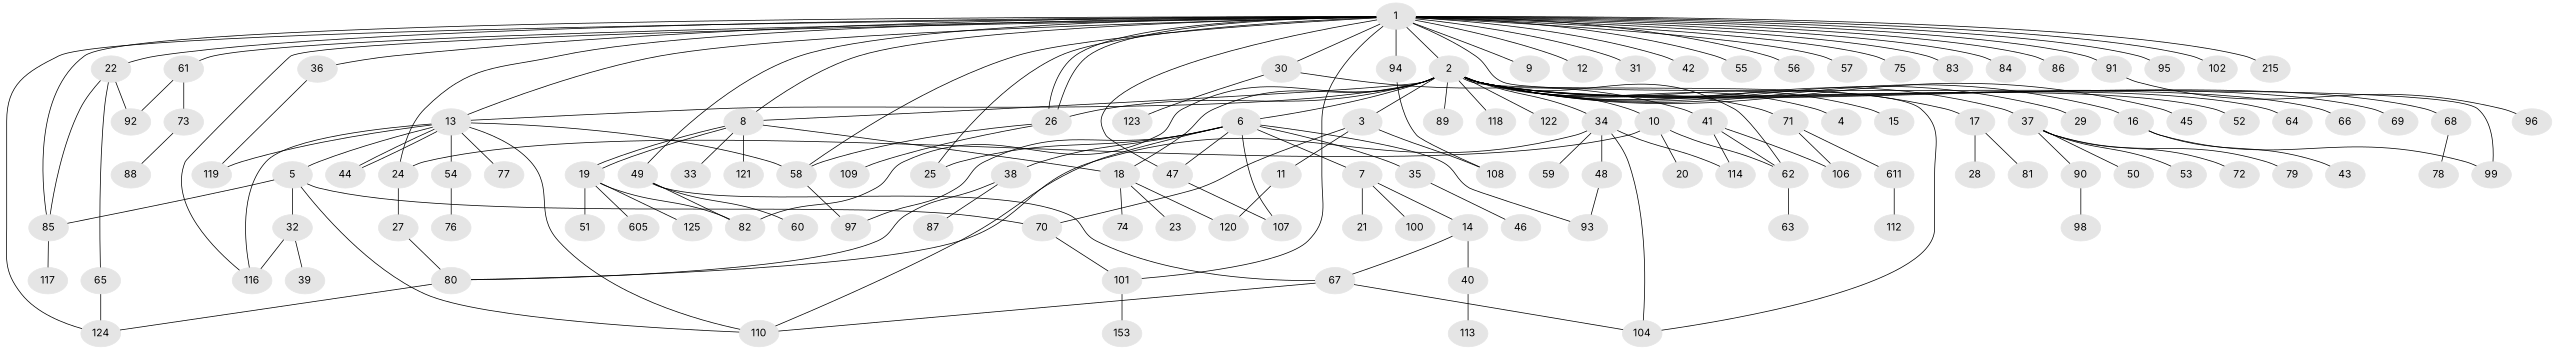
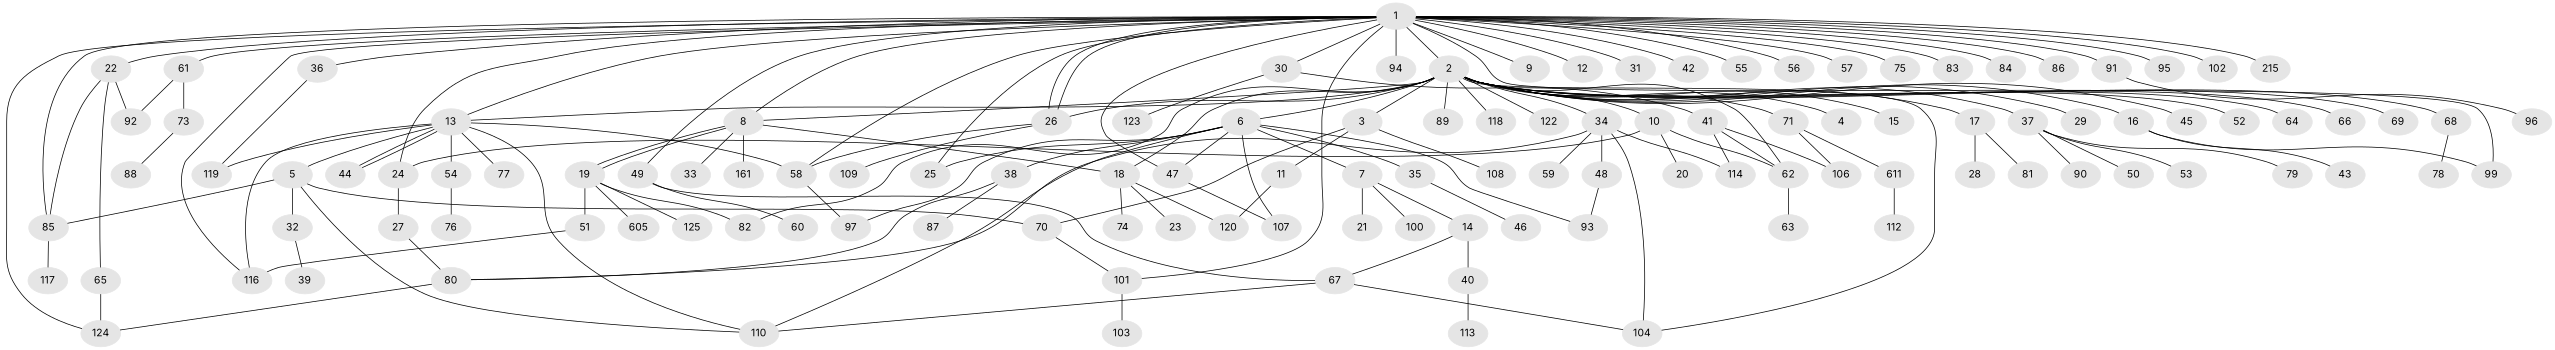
  graph {
    fontname=Inter
    node [color=gray90 fontname=Inter style=filled]
    edge [fontname=Inter]
    1
    2
    8
    9
    12
    13
    22
    24
    25
    26
    30
    31
    36
    42
    47
    49
    55
    56
    57
    58
    61
    75
    83
    84
    85
    86
    91
    94
    95
    99
    101
    102
    n33 [label=215]
    116
    124
    3
    4
    6
    10
    15
    16
    17
    18
    29
    34
    37
    45
    52
    62
    64
    66
    68
    69
    71
    82
    89
    104
    118
    122
    5
    70
    32
    110
    19
    33
-   121
+   121 [label=161]
    44
    54
    77
    119
    65
    92
    27
    109
    41
    123
    107
    67
    60
    97
    73
    117
    96
    108
-   103 [label=153]
+   103
    11
    7
    35
    38
    93
    20
    43
    28
    81
    120
    23
    74
    80
    48
    59
    114
    50
    53
-   72
    79
    90
    63
    78
    106
    n110 [label=611]
    39
    21
    14
    100
    46
    87
    40
    51
    n119 [label=605]
    125
    76
    113
-   98
    88
    112
    1 -- 2
    1 -- 8
    1 -- 9
    1 -- 12
    1 -- 13
    1 -- 22
    1 -- 24
    1 -- 25
    1 -- 26
    1 -- 26
    1 -- 30
    1 -- 31
    1 -- 36
    1 -- 42
    1 -- 47
    1 -- 49
    1 -- 55
    1 -- 56
    1 -- 57
    1 -- 58
    1 -- 61
    1 -- 75
    1 -- 83
    1 -- 84
    1 -- 85
    1 -- 86
    1 -- 91
    1 -- 94
    1 -- 95
    1 -- 99
    1 -- 101
    1 -- 102
    1 -- n33
    1 -- 116
    1 -- 124
    2 -- 8
    2 -- 13
    2 -- 26
    2 -- 3
    2 -- 4
    2 -- 6
    2 -- 10
    2 -- 15
    2 -- 16
    2 -- 17
    2 -- 18
    2 -- 29
    2 -- 34
    2 -- 37
    2 -- 45
    2 -- 52
    2 -- 62
    2 -- 64
    2 -- 66
    2 -- 68
    2 -- 69
    2 -- 71
    2 -- 82
    2 -- 89
    2 -- 104
    2 -- 118
    2 -- 122
    8 -- 18
    8 -- 19
    8 -- 19
    8 -- 33
    8 -- 121
    13 -- 58
    13 -- 116
    13 -- 5
    13 -- 110
    13 -- 44
    13 -- 44
    13 -- 54
    13 -- 77
    13 -- 119
    22 -- 85
    22 -- 65
    22 -- 92
    24 -- 27
    26 -- 58
    26 -- 109
    30 -- 41
    30 -- 123
    36 -- 119
    47 -- 107
-   49 -- 82
    49 -- 67
    49 -- 60
    58 -- 97
    61 -- 92
    61 -- 73
    85 -- 117
    91 -- 96
-   94 -- 108
    101 -- 103
    3 -- 70
    3 -- 108
    3 -- 11
    6 -- 25
    6 -- 47
    6 -- 110
    6 -- 107
    6 -- 97
    6 -- 7
    6 -- 35
    6 -- 38
    6 -- 93
    10 -- 24
    10 -- 62
    10 -- 20
    16 -- 99
    16 -- 43
    17 -- 28
    17 -- 81
    18 -- 120
    18 -- 23
    18 -- 74
    34 -- 104
    34 -- 80
    34 -- 48
    34 -- 59
    34 -- 114
    37 -- 50
    37 -- 53
-   37 -- 72
    37 -- 79
    37 -- 90
    62 -- 63
    68 -- 78
    71 -- 106
    71 -- n110
    5 -- 85
    5 -- 70
    5 -- 32
    5 -- 110
    70 -- 101
    32 -- 39
    19 -- 82
    19 -- 51
    19 -- n119
    19 -- 125
    54 -- 76
    65 -- 124
    27 -- 80
    41 -- 62
    41 -- 114
    41 -- 106
    67 -- 104
    67 -- 110
    73 -- 88
    11 -- 120
    7 -- 21
    7 -- 14
    7 -- 100
    35 -- 46
    38 -- 80
    38 -- 87
    80 -- 124
    48 -- 93
-   90 -- 98
    n110 -- 112
    14 -- 67
    14 -- 40
    40 -- 113
-   32 -- 116
+   51 -- 116
  }
